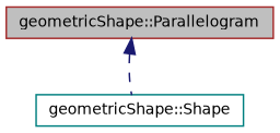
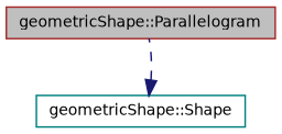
  digraph {
    node [fontname=Helvetica fontsize=10 shape=record style=filled]
    n1 [color=brown fillcolor=grey75 fontcolor=black height=0.2 label="geometricShape::Parallelogram" width=0.4]
    n2 [color=teal fillcolor=white height=0.2 label="geometricShape::Shape" width=0.4]
-   n1 -> n2 [color=midnightblue dir=back fontname=Helvetica fontsize=10 labelfontname=Helvetica labelfontsize=10 style=dashed]
+   n2 -> n1 [color=midnightblue dir=back fontname=Helvetica fontsize=10 labelfontname=Helvetica labelfontsize=10 style=dashed]
  }
